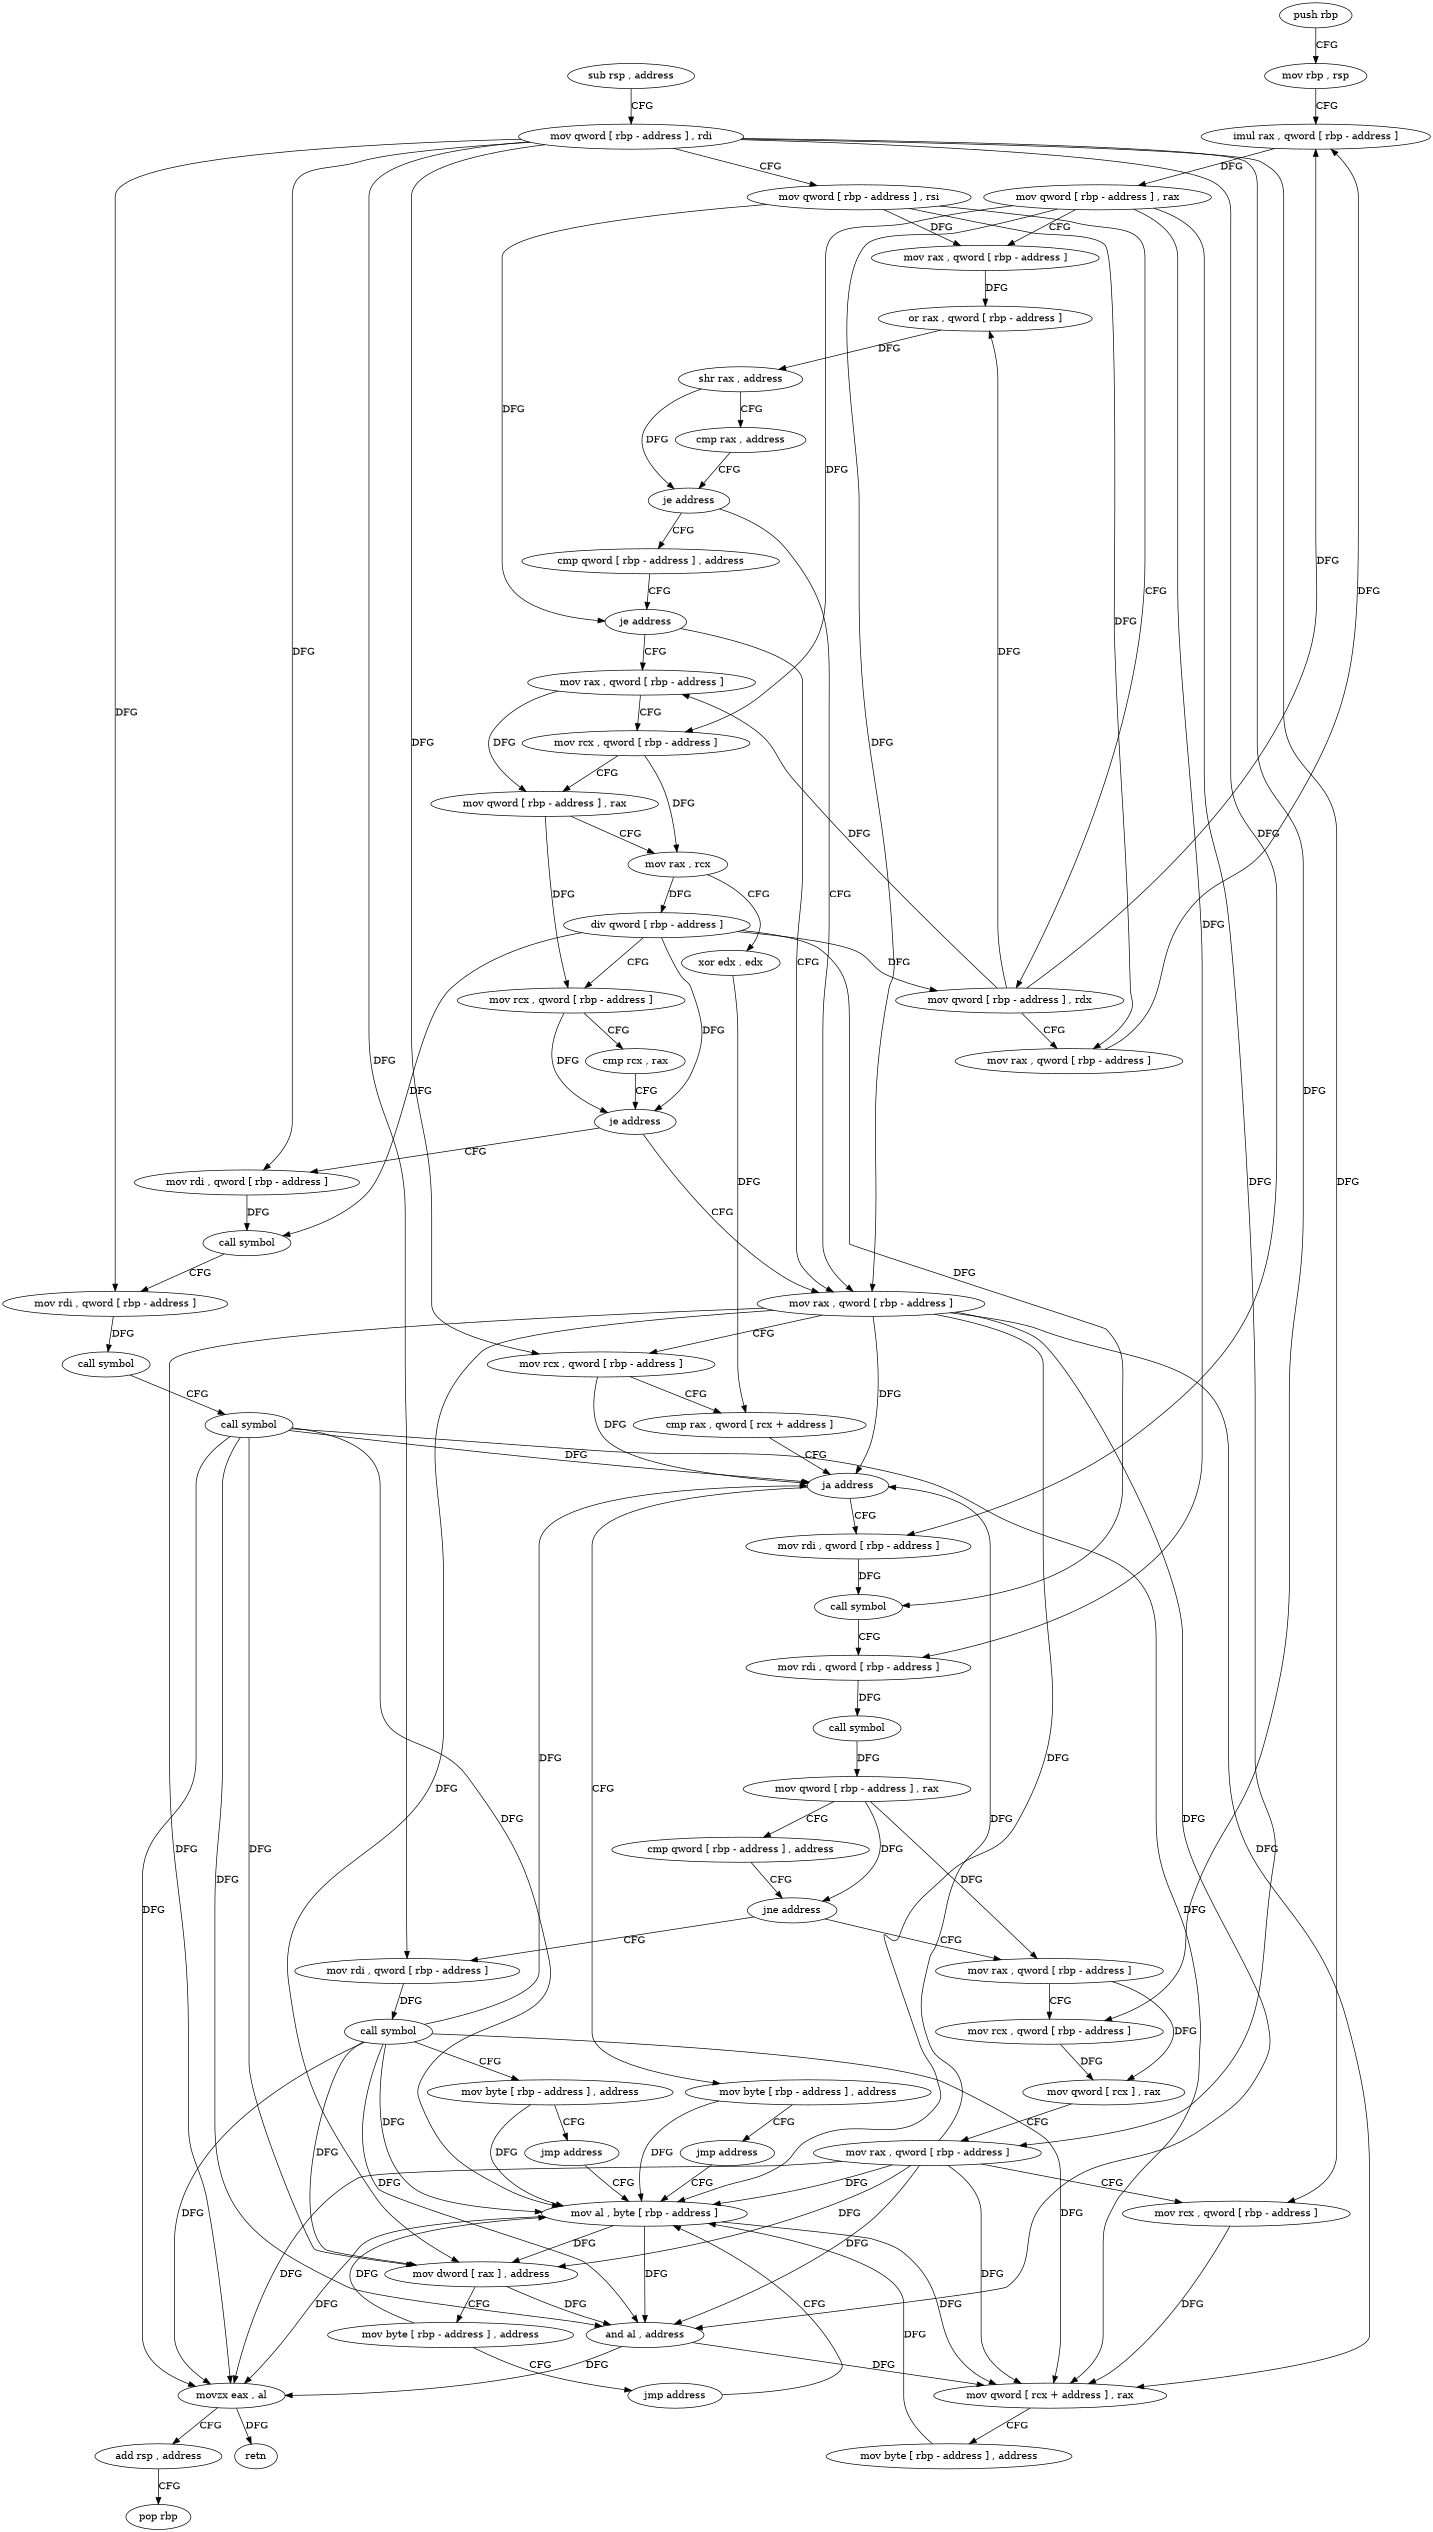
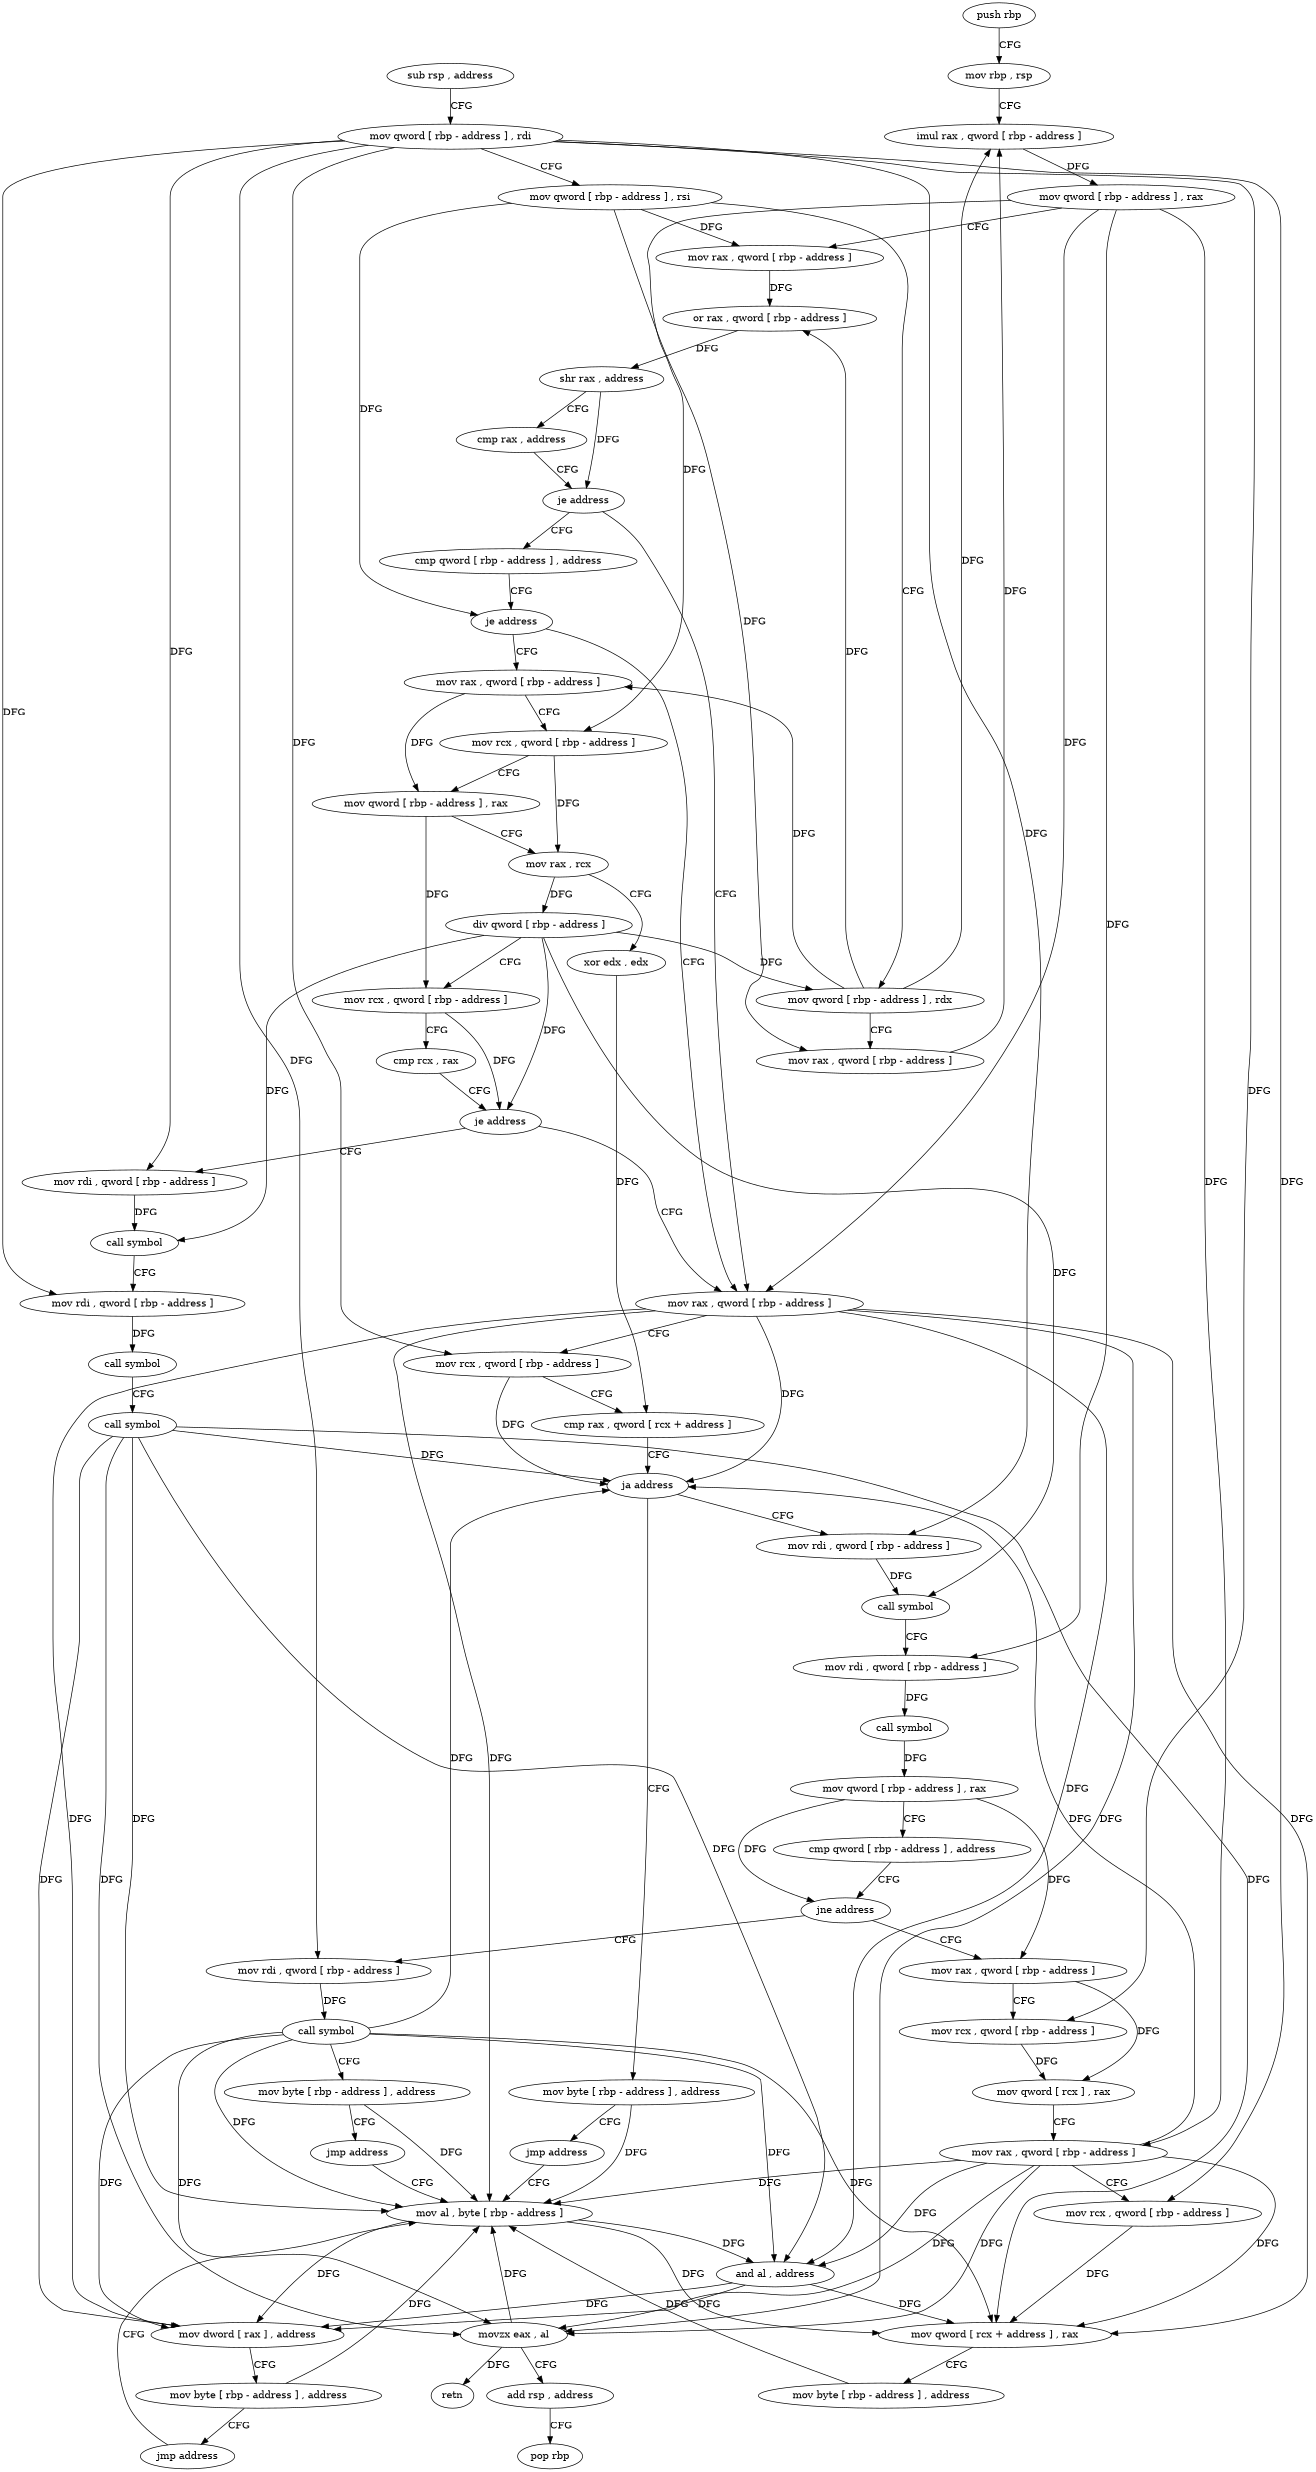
  digraph {
    n1 [label="push rbp"]
    n2 [label="mov rbp , rsp"]
    n3 [label="imul rax , qword [ rbp - address ]"]
    n4 [label="sub rsp , address"]
    n5 [label="mov qword [ rbp - address ] , rdi"]
    n6 [label="mov qword [ rbp - address ] , rsi"]
    n7 [label="mov rcx , qword [ rbp - address ]"]
    n8 [label="mov rdi , qword [ rbp - address ]"]
    n9 [label="mov rdi , qword [ rbp - address ]"]
    n10 [label="mov rdi , qword [ rbp - address ]"]
    n11 [label="mov rcx , qword [ rbp - address ]"]
    n12 [label="mov rcx , qword [ rbp - address ]"]
    n13 [label="mov rdi , qword [ rbp - address ]"]
    n14 [label="mov qword [ rbp - address ] , rdx"]
    n15 [label="mov rax , qword [ rbp - address ]"]
    n16 [label="mov rax , qword [ rbp - address ]"]
    n17 [label="je address"]
    n18 [label="ja address"]
    n19 [label="cmp rax , qword [ rcx + address ]"]
    n20 [label="call symbol"]
    n21 [label="call symbol"]
    n22 [label="call symbol"]
    n23 [label="mov qword [ rcx ] , rax"]
    n24 [label="mov qword [ rcx + address ] , rax"]
    n25 [label="call symbol"]
    n26 [label="or rax , qword [ rbp - address ]"]
    n27 [label="mov rax , qword [ rbp - address ]"]
    n28 [label="mov rax , qword [ rbp - address ]"]
    n29 [label="div qword [ rbp - address ]"]
    n30 [label="mov rcx , qword [ rbp - address ]"]
    n31 [label="je address"]
    n32 [label="mov qword [ rbp - address ] , rax"]
    n33 [label="shr rax , address"]
    n34 [label="mov rcx , qword [ rbp - address ]"]
    n35 [label="mov qword [ rbp - address ] , rax"]
    n36 [label="mov rdi , qword [ rbp - address ]"]
    n37 [label="mov rax , qword [ rbp - address ]"]
    n38 [label="mov al , byte [ rbp - address ]"]
    n39 [label="and al , address"]
    n40 [label="movzx eax , al"]
    n41 [label="mov dword [ rax ] , address"]
    n42 [label="call symbol"]
    n43 [label="mov rax , rcx"]
    n44 [label="cmp rax , address"]
    n45 [label="je address"]
    n46 [label="cmp qword [ rbp - address ] , address"]
    n47 [label="mov byte [ rbp - address ] , address"]
    n48 [label="mov byte [ rbp - address ] , address"]
    n49 [label="add rsp , address"]
    n50 [label=retn]
    n51 [label="mov byte [ rbp - address ] , address"]
    n52 [label="jmp address"]
    n53 [label="mov qword [ rbp - address ] , rax"]
    n54 [label="cmp qword [ rbp - address ] , address"]
    n55 [label="jne address"]
    n56 [label="mov rax , qword [ rbp - address ]"]
    n57 [label="mov byte [ rbp - address ] , address"]
    n58 [label="xor edx , edx"]
    n59 [label="cmp rcx , rax"]
    n60 [label="jmp address"]
    n61 [label="pop rbp"]
    n62 [label="call symbol"]
    n63 [label="jmp address"]
    n1 -> n2 [label=CFG]
    n2 -> n3 [label=CFG]
    n3 -> n32 [label=DFG]
    n4 -> n5 [label=CFG]
    n5 -> n6 [label=CFG]
    n5 -> n7 [label=DFG]
    n5 -> n8 [label=DFG]
    n5 -> n9 [label=DFG]
    n5 -> n10 [label=DFG]
    n5 -> n11 [label=DFG]
    n5 -> n12 [label=DFG]
    n5 -> n13 [label=DFG]
    n6 -> n14 [label=CFG]
    n6 -> n15 [label=DFG]
    n6 -> n16 [label=DFG]
    n6 -> n17 [label=DFG]
    n7 -> n18 [label=DFG]
    n7 -> n19 [label=CFG]
    n8 -> n20 [label=DFG]
    n9 -> n21 [label=DFG]
    n10 -> n22 [label=DFG]
    n11 -> n23 [label=DFG]
    n12 -> n24 [label=DFG]
    n13 -> n25 [label=DFG]
    n14 -> n3 [label=DFG]
    n14 -> n15 [label=CFG]
    n14 -> n26 [label=DFG]
    n14 -> n27 [label=DFG]
    n15 -> n3 [label=DFG]
    n16 -> n26 [label=DFG]
    n17 -> n27 [label=CFG]
    n17 -> n28 [label=CFG]
    n18 -> n8 [label=CFG]
    n18 -> n47 [label=CFG]
    n19 -> n18 [label=CFG]
    n20 -> n36 [label=CFG]
    n21 -> n18 [label=DFG]
    n21 -> n24 [label=DFG]
    n21 -> n38 [label=DFG]
    n21 -> n39 [label=DFG]
    n21 -> n40 [label=DFG]
    n21 -> n41 [label=DFG]
    n21 -> n57 [label=CFG]
    n22 -> n13 [label=CFG]
    n23 -> n37 [label=CFG]
    n24 -> n48 [label=CFG]
    n25 -> n62 [label=CFG]
    n26 -> n33 [label=DFG]
    n27 -> n34 [label=CFG]
    n27 -> n35 [label=DFG]
    n28 -> n7 [label=CFG]
    n28 -> n18 [label=DFG]
    n28 -> n24 [label=DFG]
    n28 -> n38 [label=DFG]
    n28 -> n39 [label=DFG]
    n28 -> n40 [label=DFG]
    n28 -> n41 [label=DFG]
    n29 -> n14 [label=DFG]
    n29 -> n20 [label=DFG]
    n29 -> n22 [label=DFG]
    n29 -> n30 [label=CFG]
    n29 -> n31 [label=DFG]
    n30 -> n31 [label=DFG]
    n30 -> n59 [label=CFG]
    n31 -> n10 [label=CFG]
    n31 -> n28 [label=CFG]
    n32 -> n16 [label=CFG]
    n32 -> n28 [label=DFG]
    n32 -> n34 [label=DFG]
    n32 -> n36 [label=DFG]
    n32 -> n37 [label=DFG]
    n33 -> n44 [label=CFG]
    n33 -> n45 [label=DFG]
    n34 -> n35 [label=CFG]
    n34 -> n43 [label=DFG]
    n35 -> n30 [label=DFG]
    n35 -> n43 [label=CFG]
    n36 -> n42 [label=DFG]
    n37 -> n12 [label=CFG]
    n37 -> n18 [label=DFG]
    n37 -> n24 [label=DFG]
    n37 -> n38 [label=DFG]
    n37 -> n39 [label=DFG]
    n37 -> n40 [label=DFG]
    n37 -> n41 [label=DFG]
    n38 -> n24 [label=DFG]
    n38 -> n39 [label=DFG]
-   n38 -> n40 [label=DFG]
+   n40 -> n38 [label=DFG]
    n38 -> n41 [label=DFG]
    n39 -> n24 [label=DFG]
    n39 -> n40 [label=DFG]
-   n41 -> n39 [label=DFG]
+   n39 -> n41 [label=DFG]
    n40 -> n49 [label=CFG]
    n40 -> n50 [label=DFG]
    n41 -> n51 [label=CFG]
    n42 -> n53 [label=DFG]
    n43 -> n29 [label=DFG]
    n43 -> n58 [label=CFG]
    n44 -> n45 [label=CFG]
    n45 -> n28 [label=CFG]
    n45 -> n46 [label=CFG]
    n46 -> n17 [label=CFG]
    n47 -> n38 [label=DFG]
    n47 -> n52 [label=CFG]
    n48 -> n38 [label=DFG]
    n49 -> n61 [label=CFG]
    n51 -> n38 [label=DFG]
    n51 -> n63 [label=CFG]
    n52 -> n38 [label=CFG]
    n53 -> n54 [label=CFG]
    n53 -> n55 [label=DFG]
    n53 -> n56 [label=DFG]
    n54 -> n55 [label=CFG]
    n55 -> n9 [label=CFG]
    n55 -> n56 [label=CFG]
    n56 -> n11 [label=CFG]
    n56 -> n23 [label=DFG]
    n57 -> n38 [label=DFG]
    n57 -> n60 [label=CFG]
    n58 -> n19 [label=DFG]
    n59 -> n31 [label=CFG]
    n60 -> n38 [label=CFG]
    n62 -> n18 [label=DFG]
    n62 -> n24 [label=DFG]
    n62 -> n38 [label=DFG]
    n62 -> n39 [label=DFG]
    n62 -> n40 [label=DFG]
    n62 -> n41 [label=DFG]
    n63 -> n38 [label=CFG]
  }
